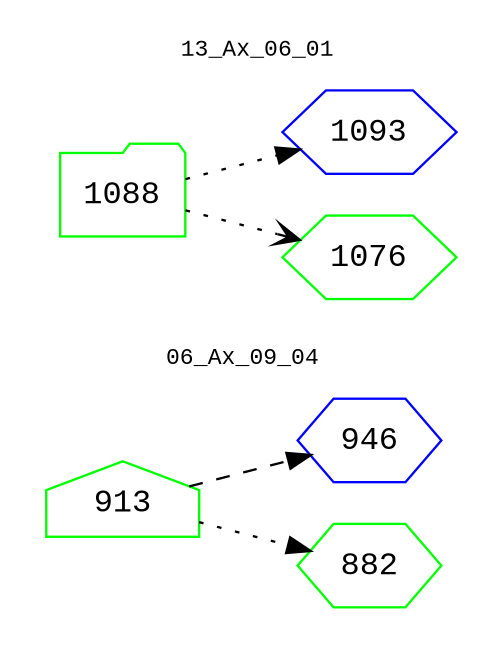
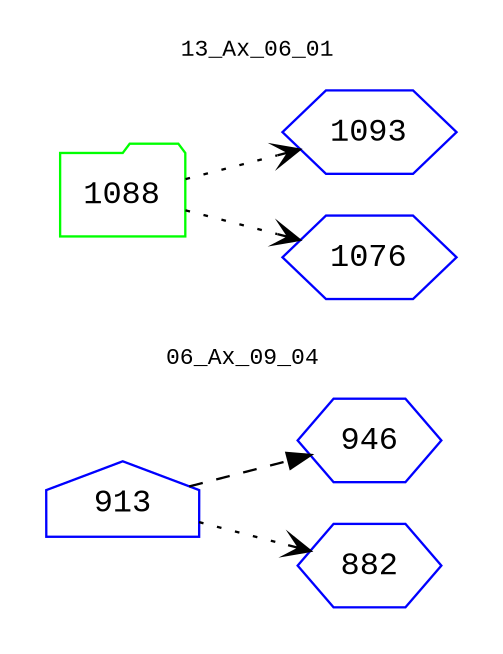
  digraph {
    fontname="Liberation Mono"
    rankdir=LR
    node [color=green fontname="Liberation Mono" shape=hexagon]
    edge [arrowhead=normal color=black fontname="Liberation Mono" style=dotted]
-   n1 [label=913 shape=house]
-   n2 [label=882]
+   n1 [color=blue label=913 shape=house]
+   n2 [color=blue label=882]
    n3 [color=blue label=946]
    n4 [label=1088 shape=folder]
-   n5 [label=1076]
+   n5 [color=blue label=1076]
    n6 [color=blue label=1093]
    subgraph cluster_1 {
      color=white
      fontsize=10
      label="06_Ax_09_04"
      n1
      n2
      n3
    }
    subgraph cluster_2 {
      color=white
      fontsize=10
      label="13_Ax_06_01"
      n4
      n5
      n6
    }
-   n1 -> n2
+   n1 -> n2 [arrowhead=vee]
    n1 -> n3 [style=dashed]
    n4 -> n5 [arrowhead=vee]
-   n4 -> n6
+   n4 -> n6 [arrowhead=vee]
  }
